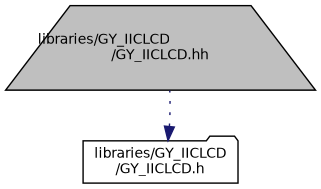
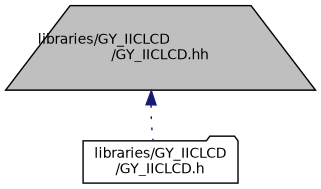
  digraph {
    node [color=black fontname=Helvetica fontsize=10 style=filled]
    n1 [fillcolor=grey75 fontcolor=black height=0.2 label="libraries/GY_IICLCD\l/GY_IICLCD.hh" shape=trapezium width=0.4]
    n2 [fillcolor=white height=0.2 label="libraries/GY_IICLCD\l/GY_IICLCD.h" shape=folder width=0.4]
-   n2 -> n1 [color=midnightblue dir=back fontname=Helvetica fontsize=10 labelfontname=Helvetica labelfontsize=10 style=dotted]
+   n1 -> n2 [color=midnightblue dir=back fontname=Helvetica fontsize=10 labelfontname=Helvetica labelfontsize=10 style=dotted]
  }
